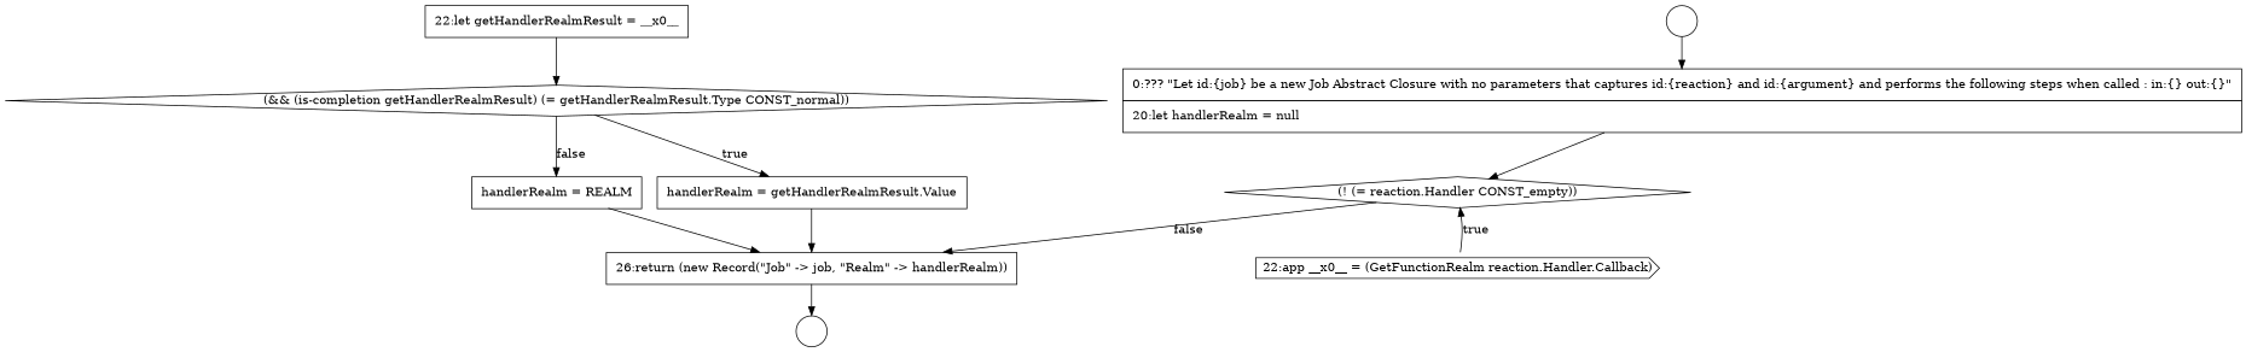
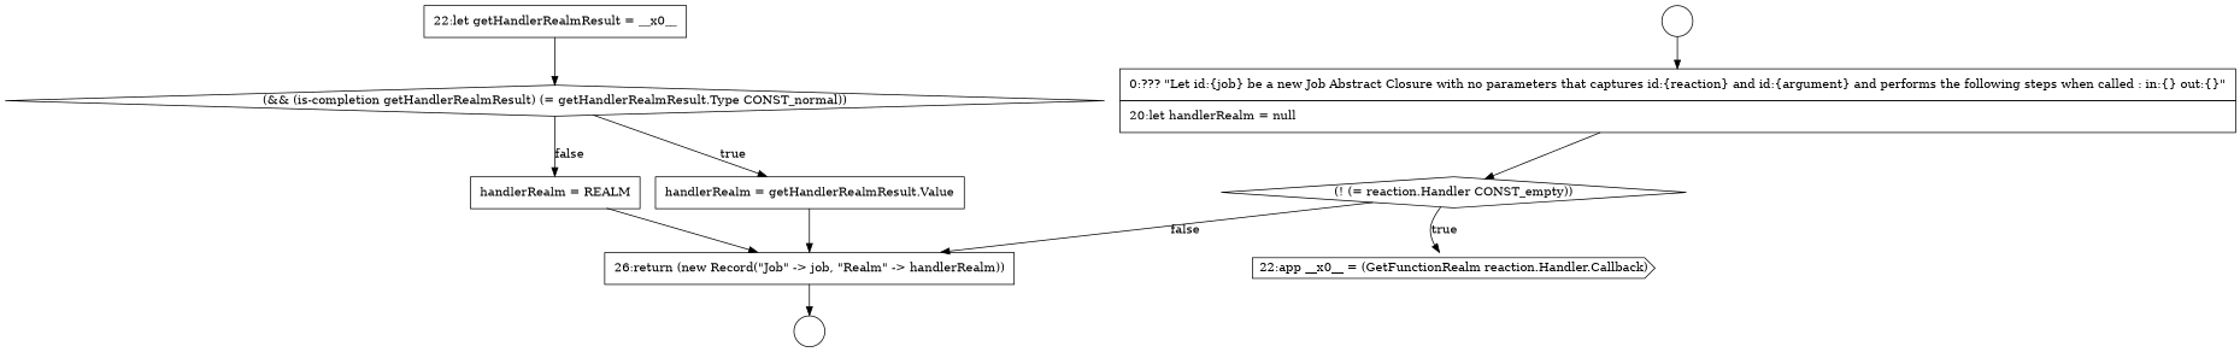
  digraph {
    node [color=black fillcolor=white shape=none style=filled]
    edge [color=black]
    n1 [label=<<font color="black">     <table border="0" cellborder="1" cellspacing="0" cellpadding="10">       <tr><td align="left">26:return (new Record(&quot;Job&quot; -&gt; job, &quot;Realm&quot; -&gt; handlerRealm))</td></tr>     </table>   </font>> margin=0]
    n2 [label=" " shape=circle]
    n3 [label=<<font color="black">     <table border="0" cellborder="1" cellspacing="0" cellpadding="10">       <tr><td align="left">22:let getHandlerRealmResult = __x0__</td></tr>     </table>   </font>> margin=0]
    n4 [label=<<font color="black">(&amp;&amp; (is-completion getHandlerRealmResult) (= getHandlerRealmResult.Type CONST_normal))</font>> shape=diamond]
    n5 [label=<<font color="black">     <table border="0" cellborder="1" cellspacing="0" cellpadding="10">       <tr><td align="left">handlerRealm = REALM</td></tr>     </table>   </font>> margin=0]
    n6 [label=<<font color="black">     <table border="0" cellborder="1" cellspacing="0" cellpadding="10">       <tr><td align="left">handlerRealm = getHandlerRealmResult.Value</td></tr>     </table>   </font>> margin=0]
    n7 [label=<<font color="black">     <table border="0" cellborder="1" cellspacing="0" cellpadding="10">       <tr><td align="left">0:??? &quot;Let id:{job} be a new Job Abstract Closure with no parameters that captures id:{reaction} and id:{argument} and performs the following steps when called : in:{} out:{}&quot;</td></tr>       <tr><td align="left">20:let handlerRealm = null</td></tr>     </table>   </font>> margin=0]
    n8 [label=<<font color="black">(! (= reaction.Handler CONST_empty))</font>> shape=diamond]
    n9 [label=<<font color="black">22:app __x0__ = (GetFunctionRealm reaction.Handler.Callback)</font>> shape=cds]
    n10 [label=" " shape=circle]
    n1 -> n2
    n3 -> n4
    n4 -> n5 [label=<<font color="black">false</font>>]
    n4 -> n6 [label=<<font color="black">true</font>>]
    n5 -> n1
    n6 -> n1
    n7 -> n8
    n8 -> n1 [label=<<font color="black">false</font>>]
-   n9 -> n8 [label=<<font color="black">true</font>>]
+   n8 -> n9 [label=<<font color="black">true</font>>]
    n10 -> n7
  }
